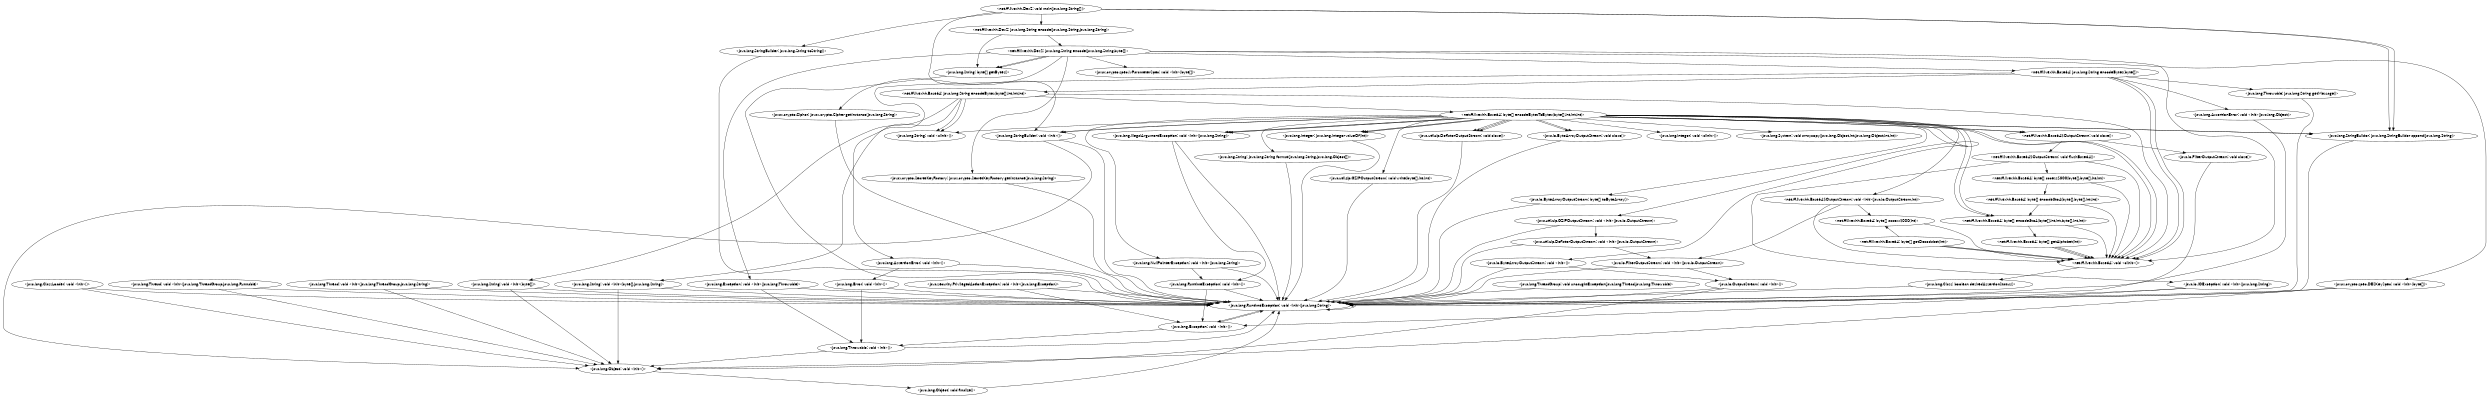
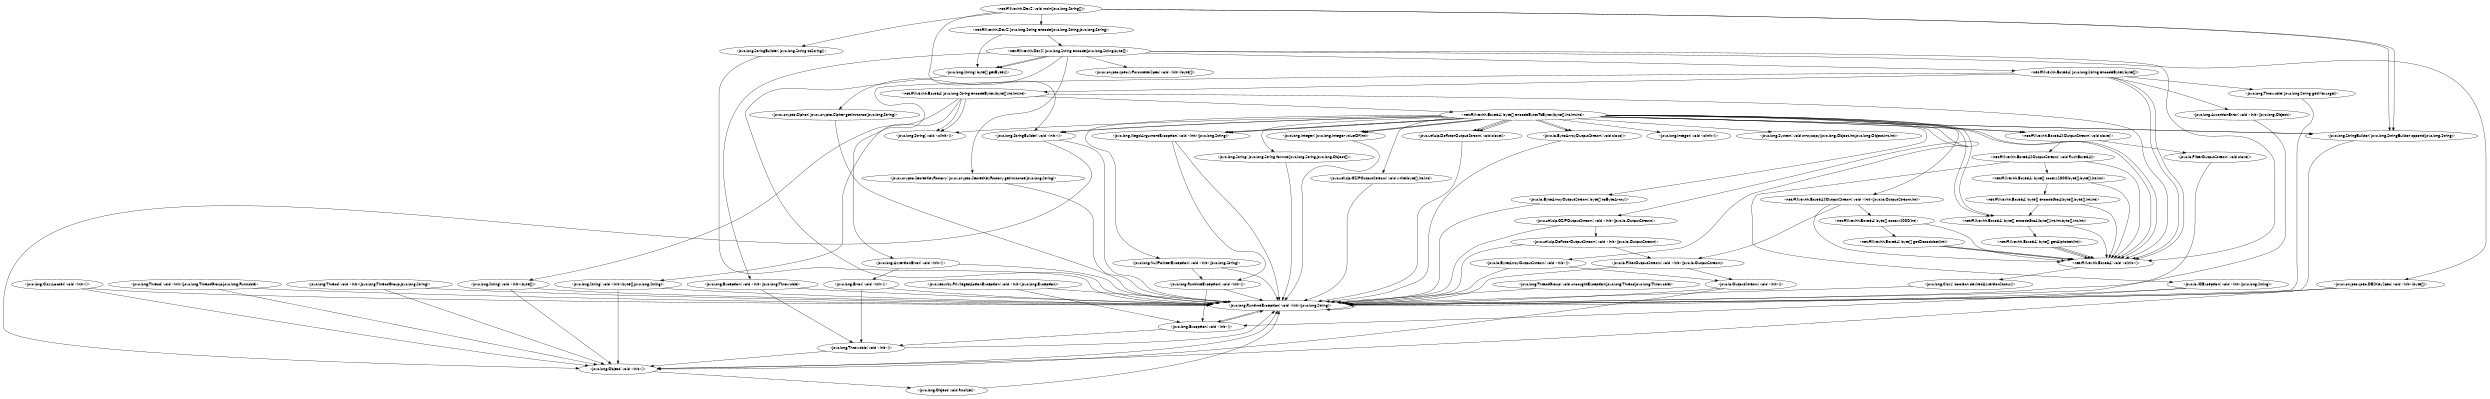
  digraph {
    fontname=Lato
    node [fontname=Lato]
    edge [fontname=Lato]
    "<net.ff.livexhh.Des2: void main(java.lang.String[])>"
    "<net.ff.livexhh.Des2: java.lang.String encode(java.lang.String,java.lang.String)>"
    "<java.lang.StringBuilder: void <init>()>"
    "<java.lang.StringBuilder: java.lang.StringBuilder append(java.lang.String)>"
    "<java.lang.StringBuilder: java.lang.String toString()>"
    "<net.ff.livexhh.Des2: java.lang.String encode(java.lang.String,byte[])>"
    "<java.lang.String: byte[] getBytes()>"
    "<java.lang.RuntimeException: void <init>(java.lang.String)>"
    "<java.lang.Object: void <init>()>"
    "<net.ff.livexhh.Base64: void <clinit>()>"
    "<java.lang.Exception: void <init>(java.lang.Throwable)>"
    "<net.ff.livexhh.Base64: java.lang.String encodeBytes(byte[])>"
    "<javax.crypto.spec.IvParameterSpec: void <init>(byte[])>"
    "<javax.crypto.Cipher: javax.crypto.Cipher getInstance(java.lang.String)>"
    "<javax.crypto.SecretKeyFactory: javax.crypto.SecretKeyFactory getInstance(java.lang.String)>"
    "<javax.crypto.spec.DESKeySpec: void <init>(byte[])>"
    "<java.lang.Exception: void <init>()>"
    "<java.lang.Object: void finalize()>"
    "<java.lang.ThreadGroup: void uncaughtException(java.lang.Thread,java.lang.Throwable)>"
    "<java.lang.Throwable: void <init>()>"
    "<java.lang.ClassLoader: void <init>()>"
    "<java.security.PrivilegedActionException: void <init>(java.lang.Exception)>"
    "<java.lang.Thread: void <init>(java.lang.ThreadGroup,java.lang.Runnable)>"
    "<java.lang.Thread: void <init>(java.lang.ThreadGroup,java.lang.String)>"
    "<java.lang.Class: boolean desiredAssertionStatus()>"
    "<java.lang.AssertionError: void <init>(java.lang.Object)>"
    "<java.lang.AssertionError: void <init>()>"
    "<net.ff.livexhh.Base64: java.lang.String encodeBytes(byte[],int,int,int)>"
    "<java.lang.Throwable: java.lang.String getMessage()>"
    "<java.lang.Error: void <init>()>"
    "<java.lang.String: void <init>(byte[])>"
    "<java.lang.String: void <init>(byte[],java.lang.String)>"
    "<net.ff.livexhh.Base64: byte[] encodeBytesToBytes(byte[],int,int,int)>"
    "<java.lang.String: void <clinit>()>"
    "<java.lang.Integer: void <clinit>()>"
    "<java.lang.System: void arraycopy(java.lang.Object,int,java.lang.Object,int,int)>"
    "<net.ff.livexhh.Base64: byte[] encode3to4(byte[],int,int,byte[],int,int)>"
    "<java.util.zip.GZIPOutputStream: void <init>(java.io.OutputStream)>"
    "<net.ff.livexhh.Base64$OutputStream: void <init>(java.io.OutputStream,int)>"
    "<java.io.ByteArrayOutputStream: void <init>()>"
    "<java.lang.IllegalArgumentException: void <init>(java.lang.String)>"
    "<java.lang.String: java.lang.String format(java.lang.String,java.lang.Object[])>"
    "<java.lang.Integer: java.lang.Integer valueOf(int)>"
    "<java.lang.NullPointerException: void <init>(java.lang.String)>"
    "<java.util.zip.GZIPOutputStream: void write(byte[],int,int)>"
    "<java.util.zip.DeflaterOutputStream: void close()>"
    "<net.ff.livexhh.Base64$OutputStream: void close()>"
    "<java.io.ByteArrayOutputStream: void close()>"
    "<java.io.ByteArrayOutputStream: byte[] toByteArray()>"
    "<net.ff.livexhh.Base64: byte[] getAlphabet(int)>"
    "<java.util.zip.DeflaterOutputStream: void <init>(java.io.OutputStream)>"
    "<net.ff.livexhh.Base64: byte[] access$000(int)>"
    "<java.io.FilterOutputStream: void <init>(java.io.OutputStream)>"
    "<java.io.OutputStream: void <init>()>"
    "<java.lang.RuntimeException: void <init>()>"
    "<java.io.FilterOutputStream: void close()>"
    "<net.ff.livexhh.Base64$OutputStream: void flushBase64()>"
    "<net.ff.livexhh.Base64: byte[] getDecodabet(int)>"
    "<java.io.IOException: void <init>(java.lang.String)>"
    "<net.ff.livexhh.Base64: byte[] access$300(byte[],byte[],int,int)>"
    "<net.ff.livexhh.Base64: byte[] encode3to4(byte[],byte[],int,int)>"
    "<net.ff.livexhh.Des2: void main(java.lang.String[])>" -> "<net.ff.livexhh.Des2: java.lang.String encode(java.lang.String,java.lang.String)>"
    "<net.ff.livexhh.Des2: void main(java.lang.String[])>" -> "<java.lang.StringBuilder: void <init>()>"
    "<net.ff.livexhh.Des2: void main(java.lang.String[])>" -> "<java.lang.StringBuilder: java.lang.StringBuilder append(java.lang.String)>"
    "<net.ff.livexhh.Des2: void main(java.lang.String[])>" -> "<java.lang.StringBuilder: java.lang.StringBuilder append(java.lang.String)>"
    "<net.ff.livexhh.Des2: void main(java.lang.String[])>" -> "<java.lang.StringBuilder: java.lang.String toString()>"
    "<net.ff.livexhh.Des2: java.lang.String encode(java.lang.String,java.lang.String)>" -> "<net.ff.livexhh.Des2: java.lang.String encode(java.lang.String,byte[])>"
    "<net.ff.livexhh.Des2: java.lang.String encode(java.lang.String,java.lang.String)>" -> "<java.lang.String: byte[] getBytes()>"
    "<java.lang.StringBuilder: void <init>()>" -> "<java.lang.RuntimeException: void <init>(java.lang.String)>"
    "<java.lang.StringBuilder: void <init>()>" -> "<java.lang.Object: void <init>()>"
    "<java.lang.StringBuilder: java.lang.StringBuilder append(java.lang.String)>" -> "<java.lang.RuntimeException: void <init>(java.lang.String)>"
    "<java.lang.StringBuilder: java.lang.String toString()>" -> "<java.lang.RuntimeException: void <init>(java.lang.String)>"
    "<net.ff.livexhh.Des2: java.lang.String encode(java.lang.String,byte[])>" -> "<java.lang.String: byte[] getBytes()>"
    "<net.ff.livexhh.Des2: java.lang.String encode(java.lang.String,byte[])>" -> "<java.lang.String: byte[] getBytes()>"
    "<net.ff.livexhh.Des2: java.lang.String encode(java.lang.String,byte[])>" -> "<net.ff.livexhh.Base64: void <clinit>()>"
    "<net.ff.livexhh.Des2: java.lang.String encode(java.lang.String,byte[])>" -> "<java.lang.Exception: void <init>(java.lang.Throwable)>"
    "<net.ff.livexhh.Des2: java.lang.String encode(java.lang.String,byte[])>" -> "<net.ff.livexhh.Base64: java.lang.String encodeBytes(byte[])>"
    "<net.ff.livexhh.Des2: java.lang.String encode(java.lang.String,byte[])>" -> "<javax.crypto.spec.IvParameterSpec: void <init>(byte[])>"
    "<net.ff.livexhh.Des2: java.lang.String encode(java.lang.String,byte[])>" -> "<javax.crypto.Cipher: javax.crypto.Cipher getInstance(java.lang.String)>"
    "<net.ff.livexhh.Des2: java.lang.String encode(java.lang.String,byte[])>" -> "<javax.crypto.SecretKeyFactory: javax.crypto.SecretKeyFactory getInstance(java.lang.String)>"
    "<net.ff.livexhh.Des2: java.lang.String encode(java.lang.String,byte[])>" -> "<javax.crypto.spec.DESKeySpec: void <init>(byte[])>"
    "<java.lang.String: byte[] getBytes()>" -> "<java.lang.RuntimeException: void <init>(java.lang.String)>"
    "<java.lang.RuntimeException: void <init>(java.lang.String)>" -> "<java.lang.RuntimeException: void <init>(java.lang.String)>"
    "<java.lang.RuntimeException: void <init>(java.lang.String)>" -> "<java.lang.Exception: void <init>()>"
+   "<java.lang.Object: void <init>()>" -> "<java.lang.RuntimeException: void <init>(java.lang.String)>"
    "<java.lang.Object: void <init>()>" -> "<java.lang.Object: void finalize()>"
    "<net.ff.livexhh.Base64: void <clinit>()>" -> "<java.lang.Class: boolean desiredAssertionStatus()>"
    "<java.lang.Exception: void <init>(java.lang.Throwable)>" -> "<java.lang.RuntimeException: void <init>(java.lang.String)>"
    "<java.lang.Exception: void <init>(java.lang.Throwable)>" -> "<java.lang.Throwable: void <init>()>"
    "<net.ff.livexhh.Base64: java.lang.String encodeBytes(byte[])>" -> "<net.ff.livexhh.Base64: void <clinit>()>"
    "<net.ff.livexhh.Base64: java.lang.String encodeBytes(byte[])>" -> "<net.ff.livexhh.Base64: void <clinit>()>"
    "<net.ff.livexhh.Base64: java.lang.String encodeBytes(byte[])>" -> "<java.lang.AssertionError: void <init>(java.lang.Object)>"
    "<net.ff.livexhh.Base64: java.lang.String encodeBytes(byte[])>" -> "<java.lang.AssertionError: void <init>()>"
    "<net.ff.livexhh.Base64: java.lang.String encodeBytes(byte[])>" -> "<net.ff.livexhh.Base64: java.lang.String encodeBytes(byte[],int,int,int)>"
    "<net.ff.livexhh.Base64: java.lang.String encodeBytes(byte[])>" -> "<java.lang.Throwable: java.lang.String getMessage()>"
    "<javax.crypto.Cipher: javax.crypto.Cipher getInstance(java.lang.String)>" -> "<java.lang.RuntimeException: void <init>(java.lang.String)>"
    "<javax.crypto.SecretKeyFactory: javax.crypto.SecretKeyFactory getInstance(java.lang.String)>" -> "<java.lang.RuntimeException: void <init>(java.lang.String)>"
    "<javax.crypto.spec.DESKeySpec: void <init>(byte[])>" -> "<java.lang.RuntimeException: void <init>(java.lang.String)>"
    "<javax.crypto.spec.DESKeySpec: void <init>(byte[])>" -> "<java.lang.Object: void <init>()>"
    "<java.lang.Exception: void <init>()>" -> "<java.lang.RuntimeException: void <init>(java.lang.String)>"
    "<java.lang.Exception: void <init>()>" -> "<java.lang.Throwable: void <init>()>"
    "<java.lang.Object: void finalize()>" -> "<java.lang.RuntimeException: void <init>(java.lang.String)>"
    "<java.lang.ThreadGroup: void uncaughtException(java.lang.Thread,java.lang.Throwable)>" -> "<java.lang.RuntimeException: void <init>(java.lang.String)>"
    "<java.lang.Throwable: void <init>()>" -> "<java.lang.RuntimeException: void <init>(java.lang.String)>"
    "<java.lang.Throwable: void <init>()>" -> "<java.lang.Object: void <init>()>"
    "<java.lang.ClassLoader: void <init>()>" -> "<java.lang.RuntimeException: void <init>(java.lang.String)>"
    "<java.lang.ClassLoader: void <init>()>" -> "<java.lang.Object: void <init>()>"
    "<java.security.PrivilegedActionException: void <init>(java.lang.Exception)>" -> "<java.lang.RuntimeException: void <init>(java.lang.String)>"
    "<java.security.PrivilegedActionException: void <init>(java.lang.Exception)>" -> "<java.lang.Exception: void <init>()>"
    "<java.lang.Thread: void <init>(java.lang.ThreadGroup,java.lang.Runnable)>" -> "<java.lang.RuntimeException: void <init>(java.lang.String)>"
    "<java.lang.Thread: void <init>(java.lang.ThreadGroup,java.lang.Runnable)>" -> "<java.lang.Object: void <init>()>"
    "<java.lang.Thread: void <init>(java.lang.ThreadGroup,java.lang.String)>" -> "<java.lang.RuntimeException: void <init>(java.lang.String)>"
    "<java.lang.Thread: void <init>(java.lang.ThreadGroup,java.lang.String)>" -> "<java.lang.Object: void <init>()>"
    "<java.lang.Class: boolean desiredAssertionStatus()>" -> "<java.lang.RuntimeException: void <init>(java.lang.String)>"
    "<java.lang.AssertionError: void <init>(java.lang.Object)>" -> "<java.lang.RuntimeException: void <init>(java.lang.String)>"
    "<java.lang.AssertionError: void <init>()>" -> "<java.lang.RuntimeException: void <init>(java.lang.String)>"
    "<java.lang.AssertionError: void <init>()>" -> "<java.lang.Error: void <init>()>"
    "<net.ff.livexhh.Base64: java.lang.String encodeBytes(byte[],int,int,int)>" -> "<net.ff.livexhh.Base64: void <clinit>()>"
    "<net.ff.livexhh.Base64: java.lang.String encodeBytes(byte[],int,int,int)>" -> "<java.lang.String: void <init>(byte[])>"
    "<net.ff.livexhh.Base64: java.lang.String encodeBytes(byte[],int,int,int)>" -> "<java.lang.String: void <init>(byte[],java.lang.String)>"
    "<net.ff.livexhh.Base64: java.lang.String encodeBytes(byte[],int,int,int)>" -> "<net.ff.livexhh.Base64: byte[] encodeBytesToBytes(byte[],int,int,int)>"
    "<net.ff.livexhh.Base64: java.lang.String encodeBytes(byte[],int,int,int)>" -> "<java.lang.String: void <clinit>()>"
    "<net.ff.livexhh.Base64: java.lang.String encodeBytes(byte[],int,int,int)>" -> "<java.lang.String: void <clinit>()>"
    "<java.lang.Throwable: java.lang.String getMessage()>" -> "<java.lang.RuntimeException: void <init>(java.lang.String)>"
    "<java.lang.Error: void <init>()>" -> "<java.lang.RuntimeException: void <init>(java.lang.String)>"
    "<java.lang.Error: void <init>()>" -> "<java.lang.Throwable: void <init>()>"
    "<java.lang.String: void <init>(byte[])>" -> "<java.lang.RuntimeException: void <init>(java.lang.String)>"
    "<java.lang.String: void <init>(byte[])>" -> "<java.lang.Object: void <init>()>"
    "<java.lang.String: void <init>(byte[],java.lang.String)>" -> "<java.lang.RuntimeException: void <init>(java.lang.String)>"
    "<java.lang.String: void <init>(byte[],java.lang.String)>" -> "<java.lang.Object: void <init>()>"
    "<net.ff.livexhh.Base64: byte[] encodeBytesToBytes(byte[],int,int,int)>" -> "<java.lang.StringBuilder: void <init>()>"
    "<net.ff.livexhh.Base64: byte[] encodeBytesToBytes(byte[],int,int,int)>" -> "<java.lang.StringBuilder: void <init>()>"
    "<net.ff.livexhh.Base64: byte[] encodeBytesToBytes(byte[],int,int,int)>" -> "<java.lang.StringBuilder: java.lang.StringBuilder append(java.lang.String)>"
    "<net.ff.livexhh.Base64: byte[] encodeBytesToBytes(byte[],int,int,int)>" -> "<java.lang.StringBuilder: java.lang.StringBuilder append(java.lang.String)>"
    "<net.ff.livexhh.Base64: byte[] encodeBytesToBytes(byte[],int,int,int)>" -> "<net.ff.livexhh.Base64: void <clinit>()>"
    "<net.ff.livexhh.Base64: byte[] encodeBytesToBytes(byte[],int,int,int)>" -> "<net.ff.livexhh.Base64: void <clinit>()>"
    "<net.ff.livexhh.Base64: byte[] encodeBytesToBytes(byte[],int,int,int)>" -> "<java.lang.String: void <clinit>()>"
    "<net.ff.livexhh.Base64: byte[] encodeBytesToBytes(byte[],int,int,int)>" -> "<java.lang.Integer: void <clinit>()>"
    "<net.ff.livexhh.Base64: byte[] encodeBytesToBytes(byte[],int,int,int)>" -> "<java.lang.System: void arraycopy(java.lang.Object,int,java.lang.Object,int,int)>"
    "<net.ff.livexhh.Base64: byte[] encodeBytesToBytes(byte[],int,int,int)>" -> "<net.ff.livexhh.Base64: byte[] encode3to4(byte[],int,int,byte[],int,int)>"
    "<net.ff.livexhh.Base64: byte[] encodeBytesToBytes(byte[],int,int,int)>" -> "<net.ff.livexhh.Base64: byte[] encode3to4(byte[],int,int,byte[],int,int)>"
    "<net.ff.livexhh.Base64: byte[] encodeBytesToBytes(byte[],int,int,int)>" -> "<java.util.zip.GZIPOutputStream: void <init>(java.io.OutputStream)>"
    "<net.ff.livexhh.Base64: byte[] encodeBytesToBytes(byte[],int,int,int)>" -> "<net.ff.livexhh.Base64$OutputStream: void <init>(java.io.OutputStream,int)>"
    "<net.ff.livexhh.Base64: byte[] encodeBytesToBytes(byte[],int,int,int)>" -> "<java.io.ByteArrayOutputStream: void <init>()>"
    "<net.ff.livexhh.Base64: byte[] encodeBytesToBytes(byte[],int,int,int)>" -> "<java.lang.IllegalArgumentException: void <init>(java.lang.String)>"
    "<net.ff.livexhh.Base64: byte[] encodeBytesToBytes(byte[],int,int,int)>" -> "<java.lang.IllegalArgumentException: void <init>(java.lang.String)>"
    "<net.ff.livexhh.Base64: byte[] encodeBytesToBytes(byte[],int,int,int)>" -> "<java.lang.IllegalArgumentException: void <init>(java.lang.String)>"
    "<net.ff.livexhh.Base64: byte[] encodeBytesToBytes(byte[],int,int,int)>" -> "<java.lang.String: java.lang.String format(java.lang.String,java.lang.Object[])>"
    "<net.ff.livexhh.Base64: byte[] encodeBytesToBytes(byte[],int,int,int)>" -> "<java.lang.Integer: java.lang.Integer valueOf(int)>"
    "<net.ff.livexhh.Base64: byte[] encodeBytesToBytes(byte[],int,int,int)>" -> "<java.lang.Integer: java.lang.Integer valueOf(int)>"
    "<net.ff.livexhh.Base64: byte[] encodeBytesToBytes(byte[],int,int,int)>" -> "<java.lang.Integer: java.lang.Integer valueOf(int)>"
    "<net.ff.livexhh.Base64: byte[] encodeBytesToBytes(byte[],int,int,int)>" -> "<java.lang.NullPointerException: void <init>(java.lang.String)>"
    "<net.ff.livexhh.Base64: byte[] encodeBytesToBytes(byte[],int,int,int)>" -> "<java.util.zip.GZIPOutputStream: void write(byte[],int,int)>"
    "<net.ff.livexhh.Base64: byte[] encodeBytesToBytes(byte[],int,int,int)>" -> "<java.util.zip.DeflaterOutputStream: void close()>"
    "<net.ff.livexhh.Base64: byte[] encodeBytesToBytes(byte[],int,int,int)>" -> "<java.util.zip.DeflaterOutputStream: void close()>"
    "<net.ff.livexhh.Base64: byte[] encodeBytesToBytes(byte[],int,int,int)>" -> "<java.util.zip.DeflaterOutputStream: void close()>"
    "<net.ff.livexhh.Base64: byte[] encodeBytesToBytes(byte[],int,int,int)>" -> "<net.ff.livexhh.Base64$OutputStream: void close()>"
    "<net.ff.livexhh.Base64: byte[] encodeBytesToBytes(byte[],int,int,int)>" -> "<net.ff.livexhh.Base64$OutputStream: void close()>"
    "<net.ff.livexhh.Base64: byte[] encodeBytesToBytes(byte[],int,int,int)>" -> "<java.io.ByteArrayOutputStream: void close()>"
    "<net.ff.livexhh.Base64: byte[] encodeBytesToBytes(byte[],int,int,int)>" -> "<java.io.ByteArrayOutputStream: void close()>"
    "<net.ff.livexhh.Base64: byte[] encodeBytesToBytes(byte[],int,int,int)>" -> "<java.io.ByteArrayOutputStream: byte[] toByteArray()>"
    "<net.ff.livexhh.Base64: byte[] encode3to4(byte[],int,int,byte[],int,int)>" -> "<net.ff.livexhh.Base64: void <clinit>()>"
    "<net.ff.livexhh.Base64: byte[] encode3to4(byte[],int,int,byte[],int,int)>" -> "<net.ff.livexhh.Base64: byte[] getAlphabet(int)>"
    "<java.util.zip.GZIPOutputStream: void <init>(java.io.OutputStream)>" -> "<java.lang.RuntimeException: void <init>(java.lang.String)>"
    "<java.util.zip.GZIPOutputStream: void <init>(java.io.OutputStream)>" -> "<java.util.zip.DeflaterOutputStream: void <init>(java.io.OutputStream)>"
    "<net.ff.livexhh.Base64$OutputStream: void <init>(java.io.OutputStream,int)>" -> "<net.ff.livexhh.Base64: void <clinit>()>"
    "<net.ff.livexhh.Base64$OutputStream: void <init>(java.io.OutputStream,int)>" -> "<net.ff.livexhh.Base64: byte[] access$000(int)>"
    "<net.ff.livexhh.Base64$OutputStream: void <init>(java.io.OutputStream,int)>" -> "<java.io.FilterOutputStream: void <init>(java.io.OutputStream)>"
    "<java.io.ByteArrayOutputStream: void <init>()>" -> "<java.lang.RuntimeException: void <init>(java.lang.String)>"
    "<java.io.ByteArrayOutputStream: void <init>()>" -> "<java.io.OutputStream: void <init>()>"
    "<java.lang.IllegalArgumentException: void <init>(java.lang.String)>" -> "<java.lang.RuntimeException: void <init>(java.lang.String)>"
    "<java.lang.IllegalArgumentException: void <init>(java.lang.String)>" -> "<java.lang.RuntimeException: void <init>()>"
    "<java.lang.String: java.lang.String format(java.lang.String,java.lang.Object[])>" -> "<java.lang.RuntimeException: void <init>(java.lang.String)>"
    "<java.lang.Integer: java.lang.Integer valueOf(int)>" -> "<java.lang.RuntimeException: void <init>(java.lang.String)>"
    "<java.lang.NullPointerException: void <init>(java.lang.String)>" -> "<java.lang.RuntimeException: void <init>(java.lang.String)>"
    "<java.lang.NullPointerException: void <init>(java.lang.String)>" -> "<java.lang.RuntimeException: void <init>()>"
    "<java.util.zip.GZIPOutputStream: void write(byte[],int,int)>" -> "<java.lang.RuntimeException: void <init>(java.lang.String)>"
    "<java.util.zip.DeflaterOutputStream: void close()>" -> "<java.lang.RuntimeException: void <init>(java.lang.String)>"
    "<net.ff.livexhh.Base64$OutputStream: void close()>" -> "<java.io.FilterOutputStream: void close()>"
    "<net.ff.livexhh.Base64$OutputStream: void close()>" -> "<net.ff.livexhh.Base64$OutputStream: void flushBase64()>"
    "<java.io.ByteArrayOutputStream: void close()>" -> "<java.lang.RuntimeException: void <init>(java.lang.String)>"
    "<java.io.ByteArrayOutputStream: byte[] toByteArray()>" -> "<java.lang.RuntimeException: void <init>(java.lang.String)>"
    "<net.ff.livexhh.Base64: byte[] getAlphabet(int)>" -> "<net.ff.livexhh.Base64: void <clinit>()>"
    "<net.ff.livexhh.Base64: byte[] getAlphabet(int)>" -> "<net.ff.livexhh.Base64: void <clinit>()>"
    "<net.ff.livexhh.Base64: byte[] getAlphabet(int)>" -> "<net.ff.livexhh.Base64: void <clinit>()>"
    "<java.util.zip.DeflaterOutputStream: void <init>(java.io.OutputStream)>" -> "<java.lang.RuntimeException: void <init>(java.lang.String)>"
    "<java.util.zip.DeflaterOutputStream: void <init>(java.io.OutputStream)>" -> "<java.io.FilterOutputStream: void <init>(java.io.OutputStream)>"
    "<net.ff.livexhh.Base64: byte[] access$000(int)>" -> "<net.ff.livexhh.Base64: void <clinit>()>"
-   "<net.ff.livexhh.Base64: byte[] getDecodabet(int)>" -> "<net.ff.livexhh.Base64: byte[] access$000(int)>"
+   "<net.ff.livexhh.Base64: byte[] access$000(int)>" -> "<net.ff.livexhh.Base64: byte[] getDecodabet(int)>"
    "<java.io.FilterOutputStream: void <init>(java.io.OutputStream)>" -> "<java.lang.RuntimeException: void <init>(java.lang.String)>"
    "<java.io.FilterOutputStream: void <init>(java.io.OutputStream)>" -> "<java.io.OutputStream: void <init>()>"
    "<java.io.OutputStream: void <init>()>" -> "<java.lang.RuntimeException: void <init>(java.lang.String)>"
    "<java.io.OutputStream: void <init>()>" -> "<java.lang.Object: void <init>()>"
    "<java.lang.RuntimeException: void <init>()>" -> "<java.lang.RuntimeException: void <init>(java.lang.String)>"
    "<java.lang.RuntimeException: void <init>()>" -> "<java.lang.Exception: void <init>()>"
    "<java.io.FilterOutputStream: void close()>" -> "<java.lang.RuntimeException: void <init>(java.lang.String)>"
    "<net.ff.livexhh.Base64$OutputStream: void flushBase64()>" -> "<net.ff.livexhh.Base64: void <clinit>()>"
    "<net.ff.livexhh.Base64$OutputStream: void flushBase64()>" -> "<java.io.IOException: void <init>(java.lang.String)>"
    "<net.ff.livexhh.Base64$OutputStream: void flushBase64()>" -> "<net.ff.livexhh.Base64: byte[] access$300(byte[],byte[],int,int)>"
    "<net.ff.livexhh.Base64: byte[] getDecodabet(int)>" -> "<net.ff.livexhh.Base64: void <clinit>()>"
    "<net.ff.livexhh.Base64: byte[] getDecodabet(int)>" -> "<net.ff.livexhh.Base64: void <clinit>()>"
    "<net.ff.livexhh.Base64: byte[] getDecodabet(int)>" -> "<net.ff.livexhh.Base64: void <clinit>()>"
    "<java.io.IOException: void <init>(java.lang.String)>" -> "<java.lang.RuntimeException: void <init>(java.lang.String)>"
    "<java.io.IOException: void <init>(java.lang.String)>" -> "<java.lang.Exception: void <init>()>"
    "<net.ff.livexhh.Base64: byte[] access$300(byte[],byte[],int,int)>" -> "<net.ff.livexhh.Base64: void <clinit>()>"
    "<net.ff.livexhh.Base64: byte[] access$300(byte[],byte[],int,int)>" -> "<net.ff.livexhh.Base64: byte[] encode3to4(byte[],byte[],int,int)>"
    "<net.ff.livexhh.Base64: byte[] encode3to4(byte[],byte[],int,int)>" -> "<net.ff.livexhh.Base64: void <clinit>()>"
    "<net.ff.livexhh.Base64: byte[] encode3to4(byte[],byte[],int,int)>" -> "<net.ff.livexhh.Base64: byte[] encode3to4(byte[],int,int,byte[],int,int)>"
  }
